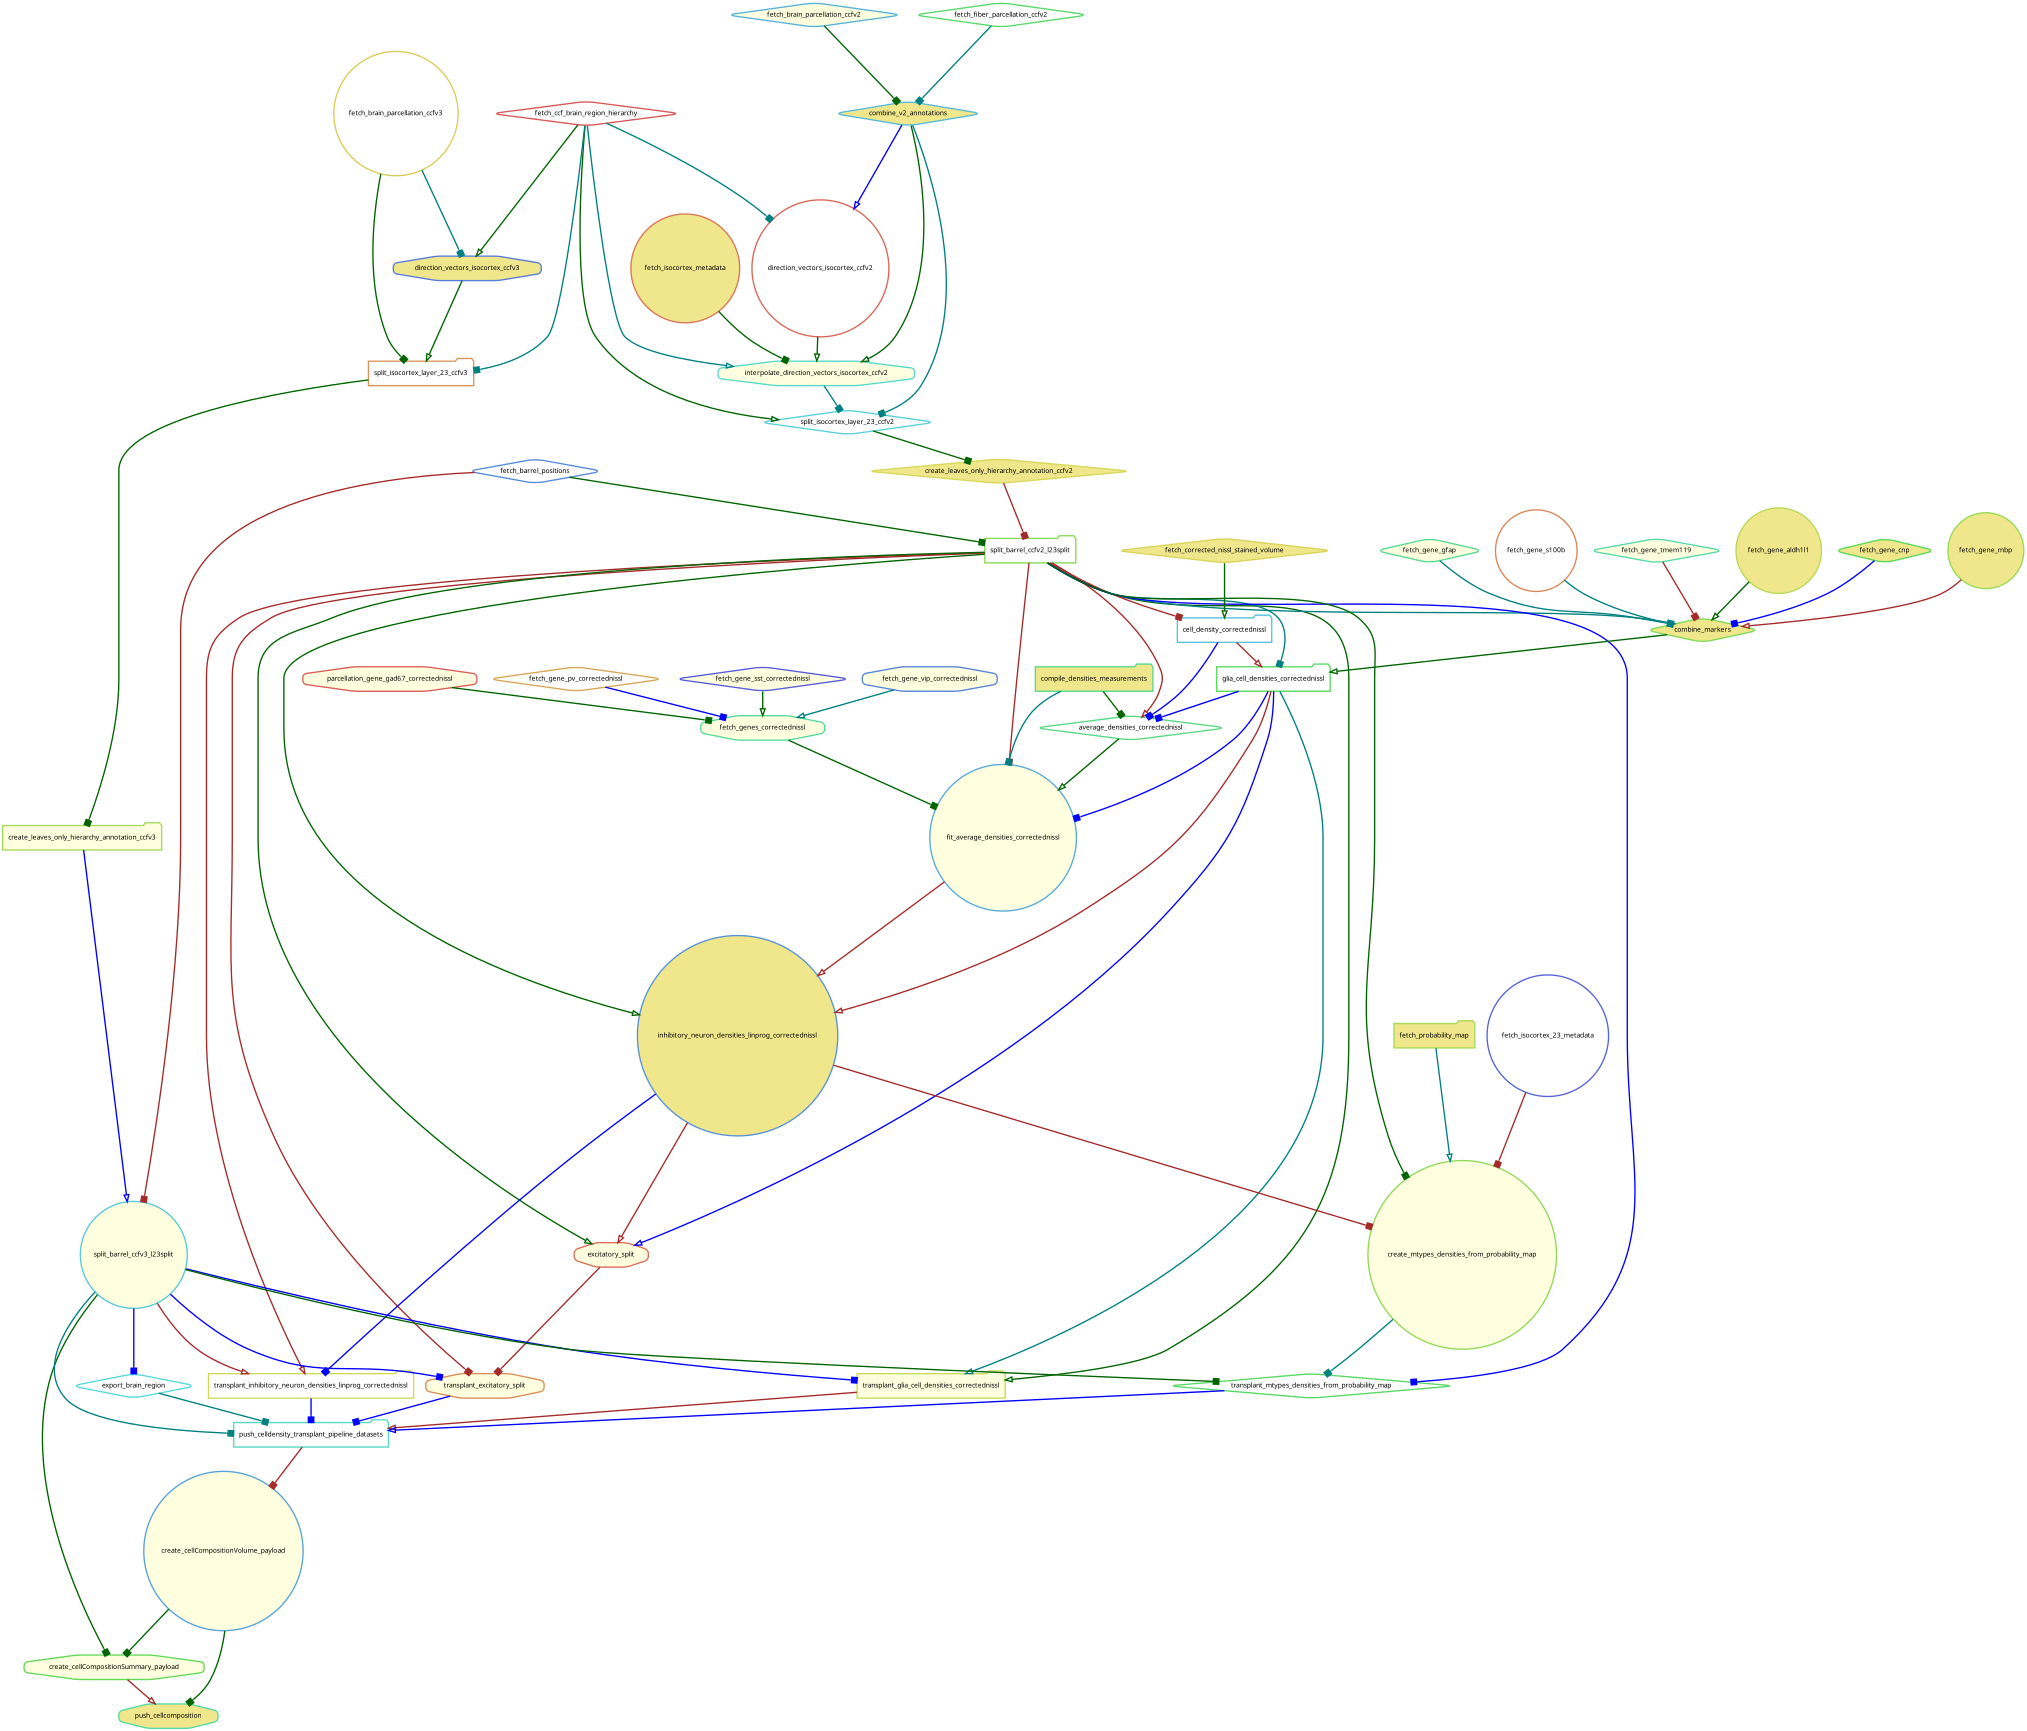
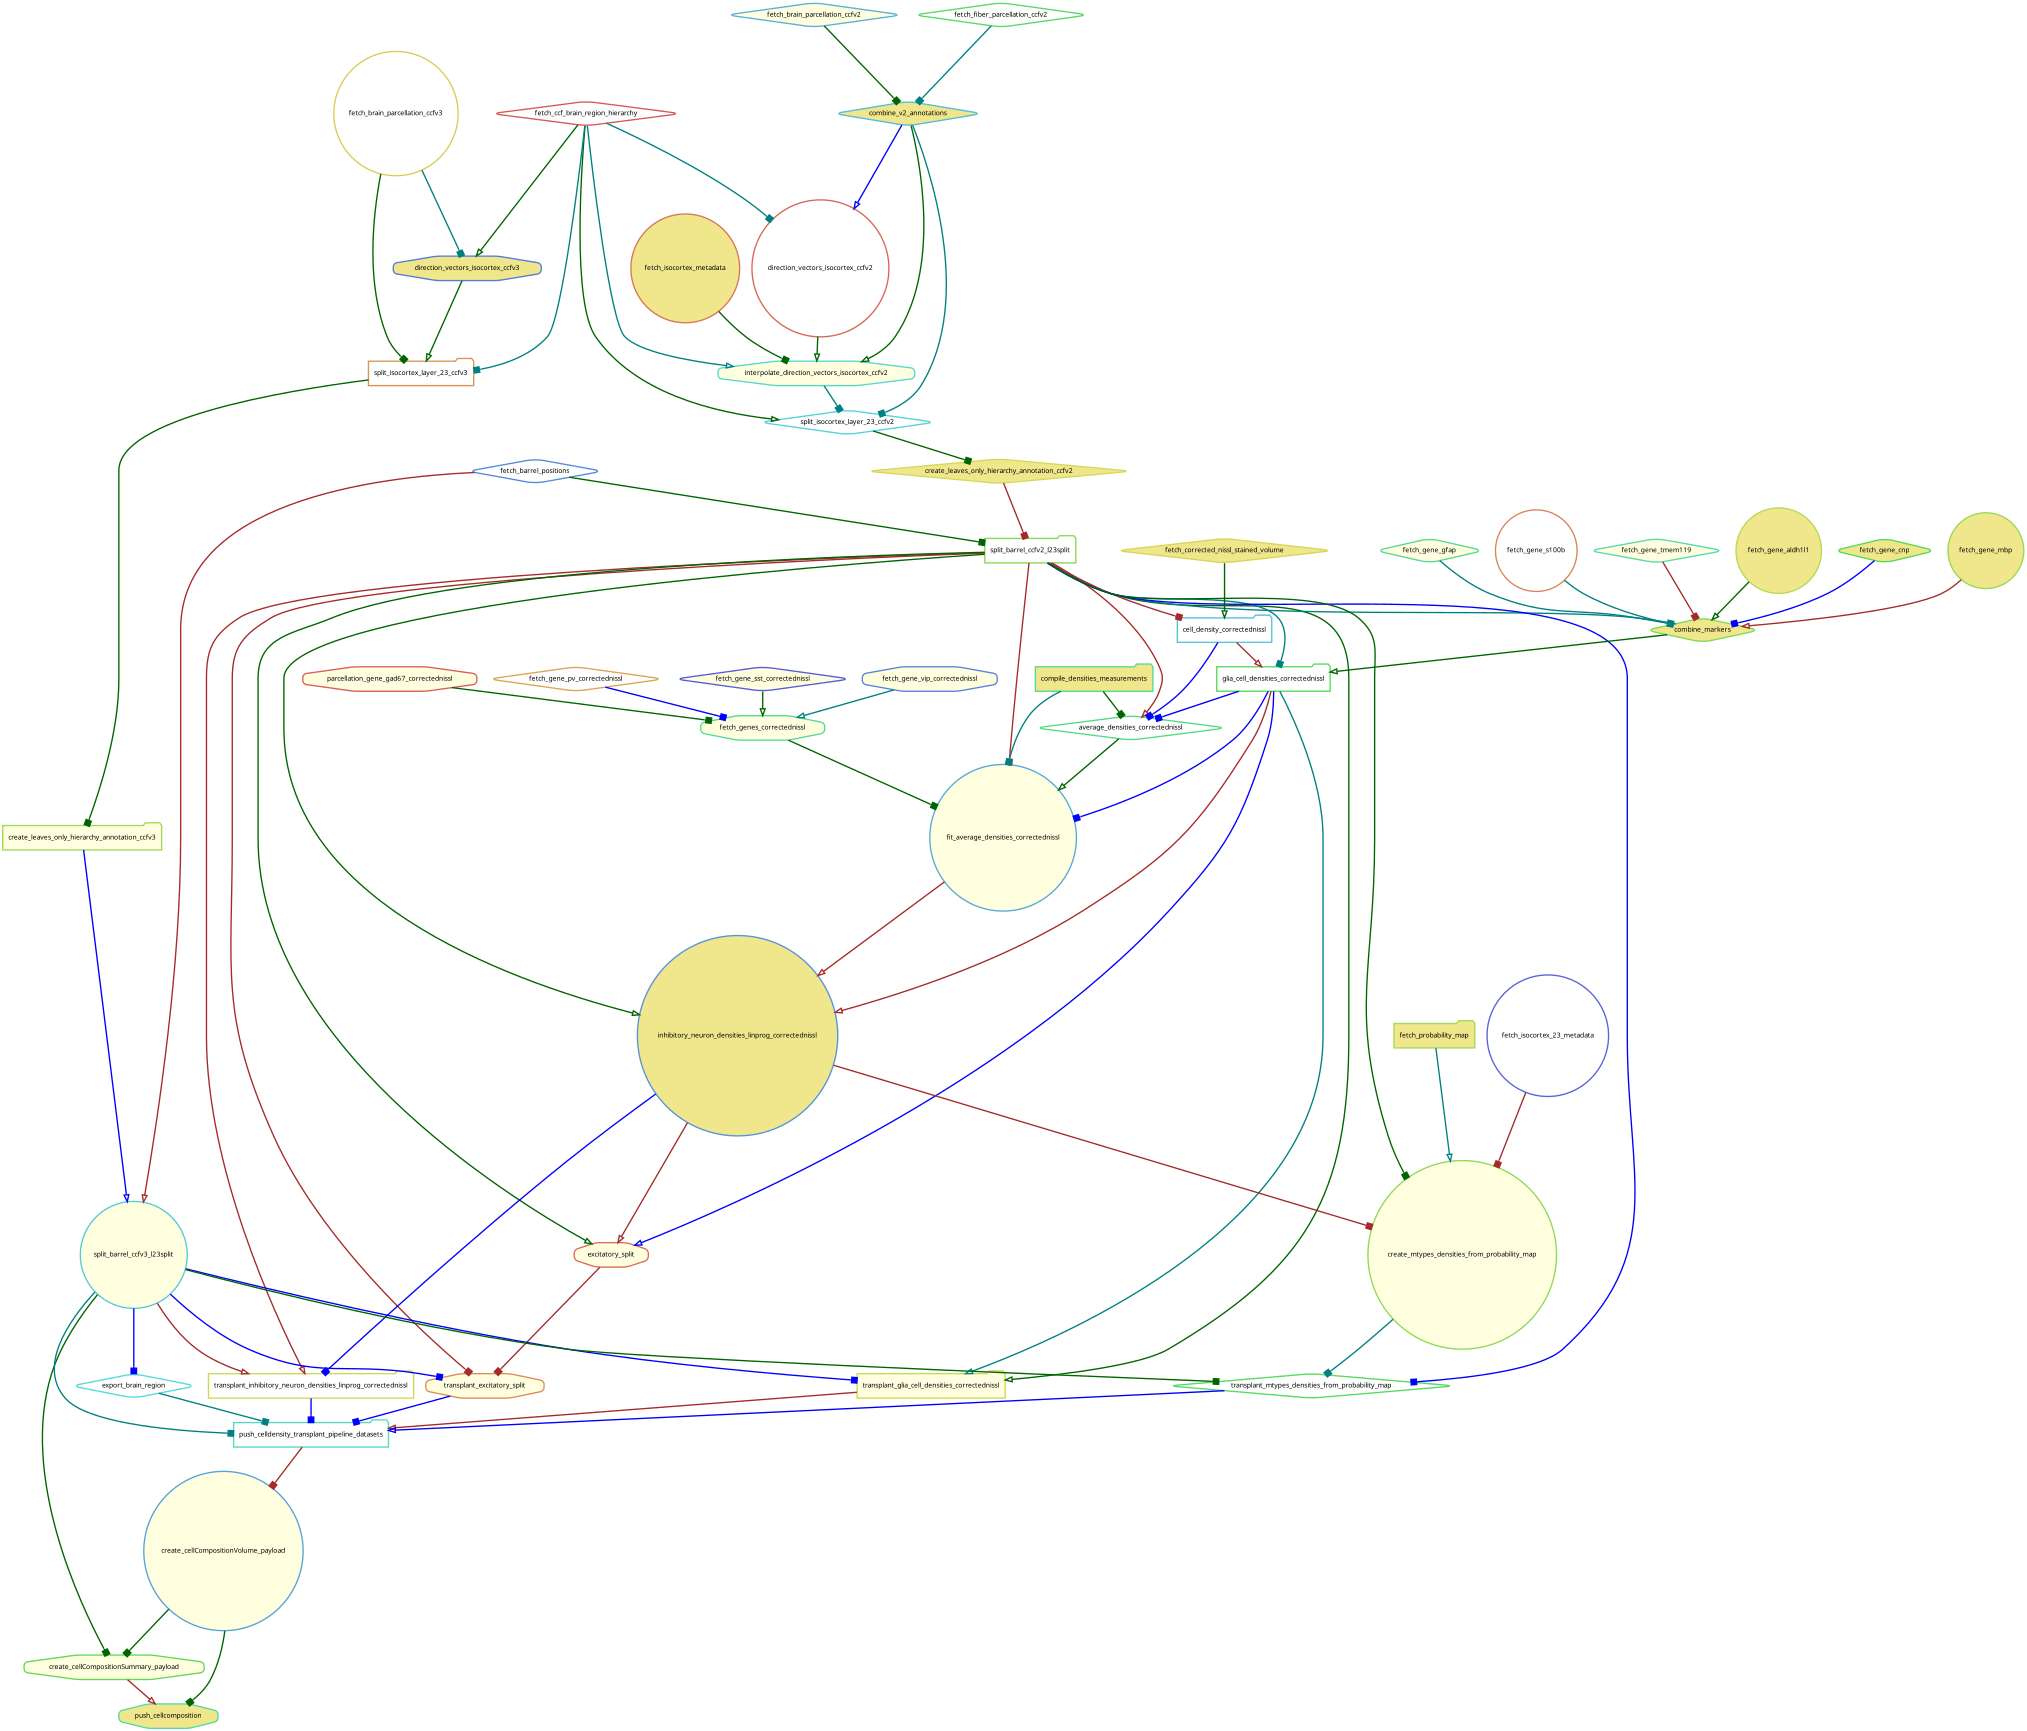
  digraph {
    bgcolor=white
    node [fillcolor=white fontname=sans fontsize=10 penwidth=2 shape=diamond style="rounded,filled"]
    edge [arrowhead=box color=darkgreen penwidth=2]
    n1 [color="0.43 0.6 0.85" fillcolor=khaki label=push_cellcomposition shape=octagon]
    n2 [color="0.57 0.6 0.85" fillcolor=lightyellow label=create_cellCompositionVolume_payload shape=circle]
    n3 [color="0.32 0.6 0.85" fillcolor=lightyellow label=create_cellCompositionSummary_payload shape=octagon]
    n4 [color="0.47 0.6 0.85" label=push_celldensity_transplant_pipeline_datasets shape=folder]
    n5 [color="0.19 0.6 0.85" fillcolor=lightyellow label=transplant_glia_cell_densities_correctednissl shape=folder]
    n6 [color="0.27 0.6 0.85" label=split_barrel_ccfv2_l23split shape=folder]
    n7 [color="0.34 0.6 0.85" label=glia_cell_densities_correctednissl shape=folder]
    n8 [color="0.53 0.6 0.85" label=cell_density_correctednissl shape=folder]
    n9 [color="0.28 0.6 0.85" fillcolor=khaki label=combine_markers]
    n10 [color="0.18 0.6 0.85" label=transplant_inhibitory_neuron_densities_linprog_correctednissl shape=folder]
    n11 [color="0.59 0.6 0.85" fillcolor=khaki label=inhibitory_neuron_densities_linprog_correctednissl shape=circle]
    n12 [color="0.56 0.6 0.85" fillcolor=lightyellow label=fit_average_densities_correctednissl shape=circle]
    n13 [color="0.39 0.6 0.85" label=average_densities_correctednissl]
    n14 [color="0.07 0.6 0.85" fillcolor=lightyellow label=transplant_excitatory_split shape=octagon]
    n15 [color="0.03 0.6 0.85" fillcolor=lightyellow label=excitatory_split shape=octagon]
    n16 [color="0.35 0.6 0.85" label=transplant_mtypes_densities_from_probability_map]
    n17 [color="0.26 0.6 0.85" fillcolor=lightyellow label=create_mtypes_densities_from_probability_map shape=circle]
    n18 [color="0.17 0.6 0.85" fillcolor=khaki label=create_leaves_only_hierarchy_annotation_ccfv2]
    n19 [color="0.51 0.6 0.85" label=split_isocortex_layer_23_ccfv2]
    n20 [color="0.00 0.6 0.85" label=fetch_ccf_brain_region_hierarchy]
    n21 [color="0.48 0.6 0.85" fillcolor=lightyellow label=interpolate_direction_vectors_isocortex_ccfv2 shape=octagon]
    n22 [color="0.02 0.6 0.85" label=direction_vectors_isocortex_ccfv2 shape=circle]
    n23 [color="0.08 0.6 0.85" label=split_isocortex_layer_23_ccfv3 shape=folder]
    n24 [color="0.62 0.6 0.85" fillcolor=khaki label=direction_vectors_isocortex_ccfv3 shape=octagon]
    n25 [color="0.24 0.6 0.85" fillcolor=lightyellow label=create_leaves_only_hierarchy_annotation_ccfv3 shape=folder]
    n26 [color="0.54 0.6 0.85" fillcolor=khaki label=combine_v2_annotations]
    n27 [color="0.55 0.6 0.85" fillcolor=lightyellow label=fetch_brain_parcellation_ccfv2]
    n28 [color="0.36 0.6 0.85" label=fetch_fiber_parcellation_ccfv2]
    n29 [color="0.04 0.6 0.85" fillcolor=khaki label=fetch_isocortex_metadata shape=circle]
    n30 [color="0.60 0.6 0.85" label=fetch_barrel_positions]
    n31 [color="0.52 0.6 0.85" fillcolor=lightyellow label=split_barrel_ccfv3_l23split shape=circle]
    n32 [color="0.50 0.6 0.85" label=export_brain_region]
    n33 [color="0.15 0.6 0.85" label=fetch_brain_parcellation_ccfv3 shape=circle]
    n34 [color="0.16 0.6 0.85" fillcolor=khaki label=fetch_corrected_nissl_stained_volume]
    n35 [color="0.21 0.6 0.85" fillcolor=khaki label=fetch_gene_aldh1l1 shape=circle]
    n36 [color="0.33 0.6 0.85" fillcolor=khaki label=fetch_gene_cnp]
    n37 [color="0.25 0.6 0.85" fillcolor=khaki label=fetch_gene_mbp shape=circle]
    n38 [color="0.41 0.6 0.85" fillcolor=lightyellow label=fetch_gene_gfap]
    n39 [color="0.06 0.6 0.85" label=fetch_gene_s100b shape=circle]
    n40 [color="0.44 0.6 0.85" fillcolor=lightyellow label=fetch_gene_tmem119]
    n41 [color="0.42 0.6 0.85" fillcolor=lightyellow label=fetch_genes_correctednissl shape=octagon]
    n42 [color="0.10 0.6 0.85" label=fetch_gene_pv_correctednissl]
    n43 [color="0.66 0.6 0.85" fillcolor=lightyellow label=fetch_gene_sst_correctednissl]
    n44 [color="0.61 0.6 0.85" fillcolor=lightyellow label=fetch_gene_vip_correctednissl shape=octagon]
    n45 [color="0.01 0.6 0.85" fillcolor=lightyellow label=parcellation_gene_gad67_correctednissl shape=octagon]
    n46 [color="0.40 0.6 0.85" fillcolor=khaki label=compile_densities_measurements shape=folder]
    n47 [color="0.23 0.6 0.85" fillcolor=khaki label=fetch_probability_map shape=folder]
    n48 [color="0.65 0.6 0.85" label=fetch_isocortex_23_metadata shape=circle]
    n2 -> n1
    n2 -> n3
    n3 -> n1 [arrowhead=onormal color=brown]
    n4 -> n2 [color=brown]
    n5 -> n4 [arrowhead=onormal color=brown]
    n6 -> n5 [arrowhead=onormal]
    n6 -> n7 [color=teal]
    n6 -> n8 [color=brown]
    n6 -> n9 [arrowhead=onormal color=teal]
    n6 -> n10 [arrowhead=onormal color=brown]
    n6 -> n11 [arrowhead=onormal]
    n6 -> n12 [color=brown]
    n6 -> n13 [arrowhead=onormal color=brown]
    n6 -> n14 [color=brown]
    n6 -> n15 [arrowhead=onormal]
    n6 -> n16 [color=blue]
    n6 -> n17
    n7 -> n5 [arrowhead=onormal color=teal]
    n7 -> n11 [arrowhead=onormal color=brown]
    n7 -> n12 [color=blue]
    n7 -> n13 [color=blue]
    n7 -> n15 [arrowhead=onormal color=blue]
    n8 -> n7 [arrowhead=onormal color=brown]
    n8 -> n13 [color=blue]
    n9 -> n7 [arrowhead=onormal]
    n10 -> n4 [color=blue]
    n11 -> n10 [color=blue]
    n11 -> n15 [arrowhead=onormal color=brown]
    n11 -> n17 [color=brown]
    n12 -> n11 [arrowhead=onormal color=brown]
    n13 -> n12 [arrowhead=onormal]
    n14 -> n4 [color=blue]
    n15 -> n14 [color=brown]
    n16 -> n4 [arrowhead=onormal color=blue]
    n17 -> n16 [color=teal]
    n18 -> n6 [color=brown]
    n19 -> n18
    n20 -> n19 [arrowhead=onormal]
    n20 -> n21 [arrowhead=onormal color=teal]
    n20 -> n22 [color=teal]
    n20 -> n23 [color=teal]
    n20 -> n24 [arrowhead=onormal]
    n21 -> n19 [color=teal]
    n22 -> n21 [arrowhead=onormal]
    n23 -> n25
    n24 -> n23 [arrowhead=onormal]
    n25 -> n31 [arrowhead=onormal color=blue]
    n26 -> n19 [color=teal]
    n26 -> n21 [arrowhead=onormal]
    n26 -> n22 [arrowhead=onormal color=blue]
    n27 -> n26
    n28 -> n26 [color=teal]
    n29 -> n21
    n30 -> n6
-   n30 -> n31 [color=brown]
+   n30 -> n31 [arrowhead=onormal color=brown]
    n31 -> n3
    n31 -> n4 [color=teal]
    n31 -> n5 [color=blue]
    n31 -> n10 [arrowhead=onormal color=brown]
    n31 -> n14 [color=blue]
    n31 -> n16
    n31 -> n32 [color=blue]
    n32 -> n4 [color=teal]
    n33 -> n23
    n33 -> n24 [color=teal]
    n34 -> n8 [arrowhead=onormal]
    n35 -> n9 [arrowhead=onormal]
    n36 -> n9 [color=blue]
    n37 -> n9 [arrowhead=onormal color=brown]
    n38 -> n9 [color=teal]
    n39 -> n9 [color=teal]
    n40 -> n9 [color=brown]
    n41 -> n12
    n42 -> n41 [color=blue]
    n43 -> n41 [arrowhead=onormal]
    n44 -> n41 [arrowhead=onormal color=teal]
    n45 -> n41
    n46 -> n12 [color=teal]
    n46 -> n13
    n47 -> n17 [arrowhead=onormal color=teal]
    n48 -> n17 [color=brown]
  }
